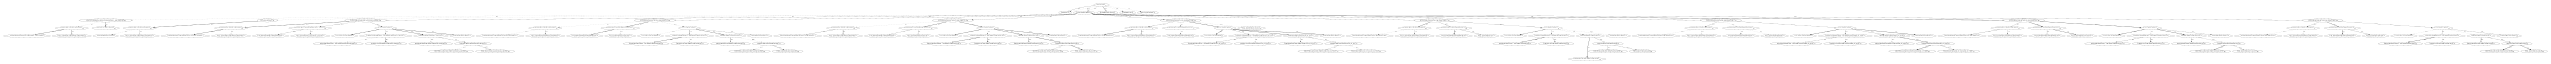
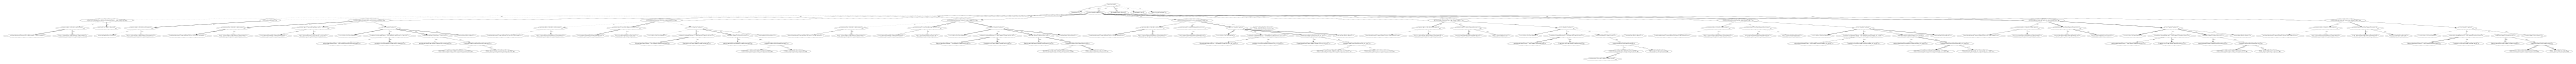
  digraph {
    fontname="Comic Neue"
    node [fontname="Comic Neue"]
    edge [arrowhead=odot fontname="Comic Neue" style=solid]
    n1 [label=<(METHOD,&lt;init&gt;)<SUB>642</SUB>>]
    n2 [label=<(PARAM,this)<SUB>642</SUB>>]
    n3 [label=<(BLOCK,&lt;empty&gt;,&lt;empty&gt;)<SUB>642</SUB>>]
    n4 [label=<(MODIFIER,CONSTRUCTOR)>]
    n5 [label=<(MODIFIER,PUBLIC)>]
    n6 [label=<(METHOD_RETURN,void)<SUB>652</SUB>>]
    n7 [label=<(&lt;operator&gt;.assignment,Hashtable this.calendarFields = new Hashtable())<SUB>640</SUB>>]
    n8 [label=<(&lt;init&gt;,new Hashtable())<SUB>640</SUB>>]
    n9 [label=<(put,this.calendarFields.put(MILLISECOND, new Intege...)<SUB>643</SUB>>]
    n10 [label=<(put,this.calendarFields.put(SECOND, new Integer(Cal...)<SUB>645</SUB>>]
    n11 [label=<(put,this.calendarFields.put(MINUTE, new Integer(Cal...)<SUB>646</SUB>>]
    n12 [label=<(put,this.calendarFields.put(HOUR, new Integer(Calen...)<SUB>647</SUB>>]
    n13 [label=<(put,this.calendarFields.put(DAY, new Integer(Calend...)<SUB>648</SUB>>]
    n14 [label=<(put,this.calendarFields.put(WEEK, new Integer(Calen...)<SUB>649</SUB>>]
    n15 [label=<(put,this.calendarFields.put(MONTH, new Integer(Cale...)<SUB>650</SUB>>]
    n16 [label=<(put,this.calendarFields.put(YEAR, new Integer(Calen...)<SUB>651</SUB>>]
    n17 [label=<(&lt;operator&gt;.fieldAccess,this.calendarFields)<SUB>640</SUB>>]
    n18 [label=<(&lt;operator&gt;.alloc,new Hashtable())<SUB>640</SUB>>]
    n19 [label=<(&lt;operator&gt;.fieldAccess,this.calendarFields)<SUB>640</SUB>>]
    n20 [label=<(&lt;operator&gt;.fieldAccess,this.calendarFields)<SUB>643</SUB>>]
    n21 [label=<(&lt;operator&gt;.fieldAccess,PropertyFile$Unit.MILLISECOND)<SUB>643</SUB>>]
    n22 [label=<(BLOCK,&lt;empty&gt;,&lt;empty&gt;)<SUB>644</SUB>>]
    n23 [label=<(&lt;operator&gt;.fieldAccess,this.calendarFields)<SUB>645</SUB>>]
    n24 [label=<(&lt;operator&gt;.fieldAccess,PropertyFile$Unit.SECOND)<SUB>645</SUB>>]
    n25 [label=<(BLOCK,&lt;empty&gt;,&lt;empty&gt;)<SUB>645</SUB>>]
    n26 [label=<(&lt;operator&gt;.fieldAccess,this.calendarFields)<SUB>646</SUB>>]
    n27 [label=<(&lt;operator&gt;.fieldAccess,PropertyFile$Unit.MINUTE)<SUB>646</SUB>>]
    n28 [label=<(BLOCK,&lt;empty&gt;,&lt;empty&gt;)<SUB>646</SUB>>]
    n29 [label=<(&lt;operator&gt;.fieldAccess,this.calendarFields)<SUB>647</SUB>>]
    n30 [label=<(&lt;operator&gt;.fieldAccess,PropertyFile$Unit.HOUR)<SUB>647</SUB>>]
    n31 [label=<(BLOCK,&lt;empty&gt;,&lt;empty&gt;)<SUB>647</SUB>>]
    n32 [label=<(FIELD_IDENTIFIER,HOUR,HOUR)<SUB>647</SUB>>]
    n33 [label=<(&lt;operator&gt;.fieldAccess,this.calendarFields)<SUB>648</SUB>>]
    n34 [label=<(&lt;operator&gt;.fieldAccess,PropertyFile$Unit.DAY)<SUB>648</SUB>>]
    n35 [label=<(BLOCK,&lt;empty&gt;,&lt;empty&gt;)<SUB>648</SUB>>]
    n36 [label=<(&lt;operator&gt;.fieldAccess,this.calendarFields)<SUB>649</SUB>>]
    n37 [label=<(&lt;operator&gt;.fieldAccess,PropertyFile$Unit.WEEK)<SUB>649</SUB>>]
    n38 [label=<(BLOCK,&lt;empty&gt;,&lt;empty&gt;)<SUB>649</SUB>>]
    n39 [label=<(&lt;operator&gt;.fieldAccess,this.calendarFields)<SUB>650</SUB>>]
    n40 [label=<(&lt;operator&gt;.fieldAccess,PropertyFile$Unit.MONTH)<SUB>650</SUB>>]
    n41 [label=<(BLOCK,&lt;empty&gt;,&lt;empty&gt;)<SUB>650</SUB>>]
    n42 [label=<(&lt;operator&gt;.fieldAccess,this.calendarFields)<SUB>651</SUB>>]
    n43 [label=<(&lt;operator&gt;.fieldAccess,PropertyFile$Unit.YEAR)<SUB>651</SUB>>]
    n44 [label=<(BLOCK,&lt;empty&gt;,&lt;empty&gt;)<SUB>651</SUB>>]
    n45 [label=<(IDENTIFIER,this,Hashtable this.calendarFields = new Hashtable())>]
    n46 [label=<(FIELD_IDENTIFIER,calendarFields,calendarFields)<SUB>640</SUB>>]
    n47 [label=<(IDENTIFIER,this,new Hashtable())>]
    n48 [label=<(FIELD_IDENTIFIER,calendarFields,calendarFields)<SUB>640</SUB>>]
    n49 [label=<(IDENTIFIER,this,this.calendarFields.put(MILLISECOND, new Intege...)>]
    n50 [label=<(FIELD_IDENTIFIER,calendarFields,calendarFields)<SUB>643</SUB>>]
    n51 [label=<(TYPE_REF,PropertyFile$Unit,PropertyFile$Unit)<SUB>643</SUB>>]
    n52 [label=<(FIELD_IDENTIFIER,MILLISECOND,MILLISECOND)<SUB>643</SUB>>]
    n53 [label=<(LOCAL,$obj13: java.lang.Integer)<SUB>644</SUB>>]
    n54 [label=<(&lt;operator&gt;.assignment,$obj13 = new Integer(Calendar.MILLISECOND))<SUB>644</SUB>>]
    n55 [label=<(&lt;init&gt;,new Integer(Calendar.MILLISECOND))<SUB>644</SUB>>]
    n56 [label=<(IDENTIFIER,$obj13,&lt;empty&gt;)<SUB>644</SUB>>]
    n57 [label=<(IDENTIFIER,$obj13,$obj13 = new Integer(Calendar.MILLISECOND))<SUB>644</SUB>>]
    n58 [label=<(&lt;operator&gt;.alloc,new Integer(Calendar.MILLISECOND))<SUB>644</SUB>>]
    n59 [label=<(IDENTIFIER,$obj13,new Integer(Calendar.MILLISECOND))<SUB>644</SUB>>]
    n60 [label=<(&lt;operator&gt;.fieldAccess,Calendar.MILLISECOND)<SUB>644</SUB>>]
    n61 [label=<(IDENTIFIER,Calendar,new Integer(Calendar.MILLISECOND))<SUB>644</SUB>>]
    n62 [label=<(FIELD_IDENTIFIER,MILLISECOND,MILLISECOND)<SUB>644</SUB>>]
    n63 [label=<(IDENTIFIER,this,this.calendarFields.put(SECOND, new Integer(Cal...)>]
    n64 [label=<(FIELD_IDENTIFIER,calendarFields,calendarFields)<SUB>645</SUB>>]
    n65 [label=<(TYPE_REF,PropertyFile$Unit,PropertyFile$Unit)<SUB>645</SUB>>]
    n66 [label=<(FIELD_IDENTIFIER,SECOND,SECOND)<SUB>645</SUB>>]
    n67 [label=<(LOCAL,$obj14: java.lang.Integer)<SUB>645</SUB>>]
    n68 [label=<(&lt;operator&gt;.assignment,$obj14 = new Integer(Calendar.SECOND))<SUB>645</SUB>>]
    n69 [label=<(&lt;init&gt;,new Integer(Calendar.SECOND))<SUB>645</SUB>>]
    n70 [label=<(IDENTIFIER,$obj14,&lt;empty&gt;)<SUB>645</SUB>>]
    n71 [label=<(IDENTIFIER,$obj14,$obj14 = new Integer(Calendar.SECOND))<SUB>645</SUB>>]
    n72 [label=<(&lt;operator&gt;.alloc,new Integer(Calendar.SECOND))<SUB>645</SUB>>]
    n73 [label=<(IDENTIFIER,$obj14,new Integer(Calendar.SECOND))<SUB>645</SUB>>]
    n74 [label=<(&lt;operator&gt;.fieldAccess,Calendar.SECOND)<SUB>645</SUB>>]
    n75 [label=<(IDENTIFIER,Calendar,new Integer(Calendar.SECOND))<SUB>645</SUB>>]
    n76 [label=<(FIELD_IDENTIFIER,SECOND,SECOND)<SUB>645</SUB>>]
    n77 [label=<(IDENTIFIER,this,this.calendarFields.put(MINUTE, new Integer(Cal...)>]
    n78 [label=<(FIELD_IDENTIFIER,calendarFields,calendarFields)<SUB>646</SUB>>]
    n79 [label=<(TYPE_REF,PropertyFile$Unit,PropertyFile$Unit)<SUB>646</SUB>>]
    n80 [label=<(FIELD_IDENTIFIER,MINUTE,MINUTE)<SUB>646</SUB>>]
    n81 [label=<(LOCAL,$obj15: java.lang.Integer)<SUB>646</SUB>>]
    n82 [label=<(&lt;operator&gt;.assignment,$obj15 = new Integer(Calendar.MINUTE))<SUB>646</SUB>>]
    n83 [label=<(&lt;init&gt;,new Integer(Calendar.MINUTE))<SUB>646</SUB>>]
    n84 [label=<(IDENTIFIER,$obj15,&lt;empty&gt;)<SUB>646</SUB>>]
    n85 [label=<(IDENTIFIER,$obj15,$obj15 = new Integer(Calendar.MINUTE))<SUB>646</SUB>>]
    n86 [label=<(&lt;operator&gt;.alloc,new Integer(Calendar.MINUTE))<SUB>646</SUB>>]
    n87 [label=<(IDENTIFIER,$obj15,new Integer(Calendar.MINUTE))<SUB>646</SUB>>]
    n88 [label=<(&lt;operator&gt;.fieldAccess,Calendar.MINUTE)<SUB>646</SUB>>]
    n89 [label=<(IDENTIFIER,Calendar,new Integer(Calendar.MINUTE))<SUB>646</SUB>>]
    n90 [label=<(FIELD_IDENTIFIER,MINUTE,MINUTE)<SUB>646</SUB>>]
    n91 [label=<(IDENTIFIER,this,this.calendarFields.put(HOUR, new Integer(Calen...)>]
    n92 [label=<(FIELD_IDENTIFIER,calendarFields,calendarFields)<SUB>647</SUB>>]
    n93 [label=<(TYPE_REF,PropertyFile$Unit,PropertyFile$Unit)<SUB>647</SUB>>]
    n94 [label=<(LOCAL,$obj16: java.lang.Integer)<SUB>647</SUB>>]
    n95 [label=<(&lt;operator&gt;.assignment,$obj16 = new Integer(Calendar.HOUR_OF_DAY))<SUB>647</SUB>>]
    n96 [label=<(&lt;init&gt;,new Integer(Calendar.HOUR_OF_DAY))<SUB>647</SUB>>]
    n97 [label=<(IDENTIFIER,$obj16,&lt;empty&gt;)<SUB>647</SUB>>]
    n98 [label=<(IDENTIFIER,$obj16,$obj16 = new Integer(Calendar.HOUR_OF_DAY))<SUB>647</SUB>>]
    n99 [label=<(&lt;operator&gt;.alloc,new Integer(Calendar.HOUR_OF_DAY))<SUB>647</SUB>>]
    n100 [label=<(IDENTIFIER,$obj16,new Integer(Calendar.HOUR_OF_DAY))<SUB>647</SUB>>]
    n101 [label=<(&lt;operator&gt;.fieldAccess,Calendar.HOUR_OF_DAY)<SUB>647</SUB>>]
    n102 [label=<(IDENTIFIER,Calendar,new Integer(Calendar.HOUR_OF_DAY))<SUB>647</SUB>>]
    n103 [label=<(FIELD_IDENTIFIER,HOUR_OF_DAY,HOUR_OF_DAY)<SUB>647</SUB>>]
    n104 [label=<(IDENTIFIER,this,this.calendarFields.put(DAY, new Integer(Calend...)>]
    n105 [label=<(FIELD_IDENTIFIER,calendarFields,calendarFields)<SUB>648</SUB>>]
    n106 [label=<(TYPE_REF,PropertyFile$Unit,PropertyFile$Unit)<SUB>648</SUB>>]
    n107 [label=<(FIELD_IDENTIFIER,DAY,DAY)<SUB>648</SUB>>]
    n108 [label=<(LOCAL,$obj17: java.lang.Integer)<SUB>648</SUB>>]
    n109 [label=<(&lt;operator&gt;.assignment,$obj17 = new Integer(Calendar.DATE))<SUB>648</SUB>>]
    n110 [label=<(&lt;init&gt;,new Integer(Calendar.DATE))<SUB>648</SUB>>]
    n111 [label=<(IDENTIFIER,$obj17,&lt;empty&gt;)<SUB>648</SUB>>]
    n112 [label=<(IDENTIFIER,$obj17,$obj17 = new Integer(Calendar.DATE))<SUB>648</SUB>>]
    n113 [label=<(&lt;operator&gt;.alloc,new Integer(Calendar.DATE))<SUB>648</SUB>>]
    n114 [label=<(IDENTIFIER,$obj17,new Integer(Calendar.DATE))<SUB>648</SUB>>]
    n115 [label=<(&lt;operator&gt;.fieldAccess,Calendar.DATE)<SUB>648</SUB>>]
    n116 [label=<(IDENTIFIER,Calendar,new Integer(Calendar.DATE))<SUB>648</SUB>>]
    n117 [label=<(FIELD_IDENTIFIER,DATE,DATE)<SUB>648</SUB>>]
    n118 [label=<(IDENTIFIER,this,this.calendarFields.put(WEEK, new Integer(Calen...)>]
    n119 [label=<(FIELD_IDENTIFIER,calendarFields,calendarFields)<SUB>649</SUB>>]
    n120 [label=<(TYPE_REF,PropertyFile$Unit,PropertyFile$Unit)<SUB>649</SUB>>]
    n121 [label=<(FIELD_IDENTIFIER,WEEK,WEEK)<SUB>649</SUB>>]
    n122 [label=<(LOCAL,$obj18: java.lang.Integer)<SUB>649</SUB>>]
    n123 [label=<(&lt;operator&gt;.assignment,$obj18 = new Integer(Calendar.WEEK_OF_YEAR))<SUB>649</SUB>>]
    n124 [label=<(&lt;init&gt;,new Integer(Calendar.WEEK_OF_YEAR))<SUB>649</SUB>>]
    n125 [label=<(IDENTIFIER,$obj18,&lt;empty&gt;)<SUB>649</SUB>>]
    n126 [label=<(IDENTIFIER,$obj18,$obj18 = new Integer(Calendar.WEEK_OF_YEAR))<SUB>649</SUB>>]
    n127 [label=<(&lt;operator&gt;.alloc,new Integer(Calendar.WEEK_OF_YEAR))<SUB>649</SUB>>]
    n128 [label=<(IDENTIFIER,$obj18,new Integer(Calendar.WEEK_OF_YEAR))<SUB>649</SUB>>]
    n129 [label=<(&lt;operator&gt;.fieldAccess,Calendar.WEEK_OF_YEAR)<SUB>649</SUB>>]
    n130 [label=<(IDENTIFIER,Calendar,new Integer(Calendar.WEEK_OF_YEAR))<SUB>649</SUB>>]
    n131 [label=<(FIELD_IDENTIFIER,WEEK_OF_YEAR,WEEK_OF_YEAR)<SUB>649</SUB>>]
    n132 [label=<(IDENTIFIER,this,this.calendarFields.put(MONTH, new Integer(Cale...)>]
    n133 [label=<(FIELD_IDENTIFIER,calendarFields,calendarFields)<SUB>650</SUB>>]
    n134 [label=<(TYPE_REF,PropertyFile$Unit,PropertyFile$Unit)<SUB>650</SUB>>]
    n135 [label=<(FIELD_IDENTIFIER,MONTH,MONTH)<SUB>650</SUB>>]
    n136 [label=<(LOCAL,$obj19: java.lang.Integer)<SUB>650</SUB>>]
    n137 [label=<(&lt;operator&gt;.assignment,$obj19 = new Integer(Calendar.MONTH))<SUB>650</SUB>>]
    n138 [label=<(&lt;init&gt;,new Integer(Calendar.MONTH))<SUB>650</SUB>>]
    n139 [label=<(IDENTIFIER,$obj19,&lt;empty&gt;)<SUB>650</SUB>>]
    n140 [label=<(IDENTIFIER,$obj19,$obj19 = new Integer(Calendar.MONTH))<SUB>650</SUB>>]
    n141 [label=<(&lt;operator&gt;.alloc,new Integer(Calendar.MONTH))<SUB>650</SUB>>]
    n142 [label=<(IDENTIFIER,$obj19,new Integer(Calendar.MONTH))<SUB>650</SUB>>]
    n143 [label=<(&lt;operator&gt;.fieldAccess,Calendar.MONTH)<SUB>650</SUB>>]
    n144 [label=<(IDENTIFIER,Calendar,new Integer(Calendar.MONTH))<SUB>650</SUB>>]
    n145 [label=<(FIELD_IDENTIFIER,MONTH,MONTH)<SUB>650</SUB>>]
    n146 [label=<(IDENTIFIER,this,this.calendarFields.put(YEAR, new Integer(Calen...)>]
    n147 [label=<(FIELD_IDENTIFIER,calendarFields,calendarFields)<SUB>651</SUB>>]
    n148 [label=<(TYPE_REF,PropertyFile$Unit,PropertyFile$Unit)<SUB>651</SUB>>]
    n149 [label=<(FIELD_IDENTIFIER,YEAR,YEAR)<SUB>651</SUB>>]
    n150 [label=<(LOCAL,$obj20: java.lang.Integer)<SUB>651</SUB>>]
    n151 [label=<(&lt;operator&gt;.assignment,$obj20 = new Integer(Calendar.YEAR))<SUB>651</SUB>>]
    n152 [label=<(&lt;init&gt;,new Integer(Calendar.YEAR))<SUB>651</SUB>>]
    n153 [label=<(IDENTIFIER,$obj20,&lt;empty&gt;)<SUB>651</SUB>>]
    n154 [label=<(IDENTIFIER,$obj20,$obj20 = new Integer(Calendar.YEAR))<SUB>651</SUB>>]
    n155 [label=<(&lt;operator&gt;.alloc,new Integer(Calendar.YEAR))<SUB>651</SUB>>]
    n156 [label=<(IDENTIFIER,$obj20,new Integer(Calendar.YEAR))<SUB>651</SUB>>]
    n157 [label=<(&lt;operator&gt;.fieldAccess,Calendar.YEAR)<SUB>651</SUB>>]
    n158 [label=<(IDENTIFIER,Calendar,new Integer(Calendar.YEAR))<SUB>651</SUB>>]
    n159 [label=<(FIELD_IDENTIFIER,YEAR,YEAR)<SUB>651</SUB>>]
    n1 -> n2 [label="AST: "]
    n1 -> n2 [arrowhead=normal label="DDG: " style=dotted]
    n1 -> n3 [arrowhead=normal label="AST: " style=dotted]
    n1 -> n4 [label="AST: " style=bold]
    n1 -> n5 [arrowhead=normal label="AST: " style=dotted]
    n1 -> n6 [arrowhead=normal label="AST: " style=dotted]
    n3 -> n7 [label="AST: " style=dotted]
    n3 -> n8 [label="AST: " style=dotted]
    n3 -> n9 [label="AST: "]
    n3 -> n10 [label="AST: "]
    n3 -> n11 [arrowhead=normal label="AST: "]
    n3 -> n12 [arrowhead=normal label="AST: "]
    n3 -> n13 [label="AST: "]
    n3 -> n14 [label="AST: "]
    n3 -> n15 [label="AST: " style=bold]
    n3 -> n16 [label="AST: "]
    n7 -> n17 [label="AST: " style=dotted]
    n7 -> n18 [arrowhead=normal label="AST: " style=bold]
    n8 -> n19 [arrowhead=normal label="AST: " style=bold]
    n9 -> n20 [label="AST: " style=bold]
    n9 -> n21 [arrowhead=normal label="AST: "]
    n9 -> n22 [arrowhead=normal label="AST: "]
    n10 -> n23 [arrowhead=normal label="AST: " style=dotted]
    n10 -> n24 [label="AST: " style=bold]
    n10 -> n25 [arrowhead=normal label="AST: " style=dotted]
    n11 -> n26 [label="AST: " style=dotted]
    n11 -> n27 [label="AST: " style=bold]
    n11 -> n28 [label="AST: " style=bold]
    n12 -> n29 [arrowhead=normal label="AST: "]
    n12 -> n30 [arrowhead=normal label="AST: " style=dotted]
    n12 -> n31 [label="AST: " style=bold]
    n12 -> n32 [label="AST: " style=dotted]
    n13 -> n33 [label="AST: " style=bold]
    n13 -> n34 [label="AST: "]
    n13 -> n35 [arrowhead=normal label="AST: "]
    n14 -> n36 [arrowhead=normal label="AST: "]
    n14 -> n37 [label="AST: " style=dotted]
    n14 -> n38 [label="AST: "]
    n15 -> n39 [label="AST: "]
    n15 -> n40 [arrowhead=normal label="AST: " style=bold]
    n15 -> n41 [arrowhead=normal label="AST: " style=bold]
    n16 -> n42 [arrowhead=normal label="AST: "]
    n16 -> n43 [label="AST: " style=bold]
    n16 -> n44 [arrowhead=normal label="AST: "]
    n17 -> n45 [label="AST: " style=bold]
    n17 -> n46 [label="AST: " style=bold]
    n19 -> n47 [arrowhead=normal label="AST: " style=dotted]
    n19 -> n48 [label="AST: "]
    n20 -> n49 [arrowhead=normal label="AST: " style=bold]
    n20 -> n50 [label="AST: " style=dotted]
    n21 -> n51 [arrowhead=normal label="AST: "]
    n21 -> n52 [arrowhead=normal label="AST: "]
    n22 -> n53 [arrowhead=normal label="AST: " style=bold]
    n22 -> n54 [arrowhead=normal label="AST: "]
    n22 -> n55 [arrowhead=normal label="AST: " style=bold]
    n22 -> n56 [label="AST: " style=bold]
    n23 -> n63 [label="AST: " style=dotted]
    n23 -> n64 [arrowhead=normal label="AST: "]
    n24 -> n65 [label="AST: " style=bold]
    n24 -> n66 [label="AST: " style=dotted]
    n25 -> n67 [label="AST: " style=dotted]
    n25 -> n68 [label="AST: " style=bold]
    n25 -> n69 [label="AST: " style=bold]
    n25 -> n70 [label="AST: "]
    n26 -> n77 [label="AST: "]
    n26 -> n78 [label="AST: " style=bold]
    n27 -> n79 [label="AST: "]
    n27 -> n80 [label="AST: "]
    n28 -> n81 [label="AST: " style=bold]
    n28 -> n82 [arrowhead=normal label="AST: " style=dotted]
    n28 -> n83 [label="AST: " style=bold]
    n28 -> n84 [arrowhead=normal label="AST: " style=bold]
    n29 -> n91 [arrowhead=normal label="AST: " style=bold]
    n29 -> n92 [label="AST: " style=bold]
    n30 -> n93 [arrowhead=normal label="AST: " style=dotted]
    n31 -> n94 [arrowhead=normal label="AST: " style=bold]
    n31 -> n95 [arrowhead=normal label="AST: "]
    n31 -> n96 [label="AST: " style=bold]
    n31 -> n97 [label="AST: " style=bold]
    n33 -> n104 [arrowhead=normal label="AST: " style=dotted]
    n33 -> n105 [arrowhead=normal label="AST: "]
    n34 -> n106 [arrowhead=normal label="AST: " style=bold]
    n34 -> n107 [label="AST: "]
    n35 -> n108 [arrowhead=normal label="AST: " style=bold]
    n35 -> n109 [arrowhead=normal label="AST: "]
    n35 -> n110 [arrowhead=normal label="AST: " style=dotted]
    n35 -> n111 [label="AST: " style=dotted]
    n36 -> n118 [label="AST: " style=dotted]
    n36 -> n119 [label="AST: " style=dotted]
    n37 -> n120 [arrowhead=normal label="AST: " style=dotted]
    n37 -> n121 [label="AST: " style=dotted]
    n38 -> n122 [arrowhead=normal label="AST: " style=bold]
    n38 -> n123 [arrowhead=normal label="AST: "]
    n38 -> n124 [arrowhead=normal label="AST: "]
    n38 -> n125 [arrowhead=normal label="AST: " style=bold]
    n39 -> n132 [arrowhead=normal label="AST: "]
    n39 -> n133 [arrowhead=normal label="AST: "]
    n40 -> n134 [label="AST: "]
    n40 -> n135 [label="AST: " style=bold]
    n41 -> n136 [arrowhead=normal label="AST: " style=bold]
    n41 -> n137 [label="AST: " style=dotted]
    n41 -> n138 [arrowhead=normal label="AST: " style=bold]
    n41 -> n139 [arrowhead=normal label="AST: "]
    n42 -> n146 [arrowhead=normal label="AST: " style=dotted]
    n42 -> n147 [label="AST: " style=dotted]
    n43 -> n148 [arrowhead=normal label="AST: " style=bold]
    n43 -> n149 [arrowhead=normal label="AST: "]
    n44 -> n150 [arrowhead=normal label="AST: " style=dotted]
    n44 -> n151 [label="AST: "]
    n44 -> n152 [label="AST: " style=dotted]
    n44 -> n153 [label="AST: "]
    n54 -> n57 [label="AST: " style=dotted]
    n54 -> n58 [arrowhead=normal label="AST: " style=bold]
    n55 -> n59 [label="AST: " style=dotted]
    n55 -> n60 [arrowhead=normal label="AST: "]
    n60 -> n61 [label="AST: " style=dotted]
    n60 -> n62 [label="AST: "]
    n68 -> n71 [label="AST: " style=bold]
    n68 -> n72 [label="AST: " style=dotted]
    n69 -> n73 [label="AST: " style=bold]
    n69 -> n74 [label="DDG: " style=dotted]
    n74 -> n75 [arrowhead=normal label="AST: " style=dotted]
    n74 -> n76 [arrowhead=normal label="AST: "]
    n82 -> n85 [label="AST: " style=bold]
    n82 -> n86 [arrowhead=normal label="AST: " style=bold]
    n83 -> n87 [label="AST: " style=bold]
    n83 -> n88 [label="AST: " style=bold]
    n88 -> n89 [label="AST: "]
    n88 -> n90 [arrowhead=normal label="AST: " style=bold]
    n95 -> n98 [arrowhead=normal label="AST: "]
    n95 -> n99 [label="AST: " style=dotted]
    n96 -> n100 [arrowhead=normal label="AST: "]
    n96 -> n101 [label="AST: "]
    n101 -> n102 [label="AST: "]
    n101 -> n103 [label="AST: " style=dotted]
    n109 -> n112 [label="AST: " style=bold]
    n109 -> n113 [arrowhead=normal label="AST: "]
-   n110 -> n114 [arrowhead=normal label="AST: " style=bold]
+   n116 -> n114 [arrowhead=normal label="AST: " style=bold]
    n110 -> n115 [label="AST: "]
    n115 -> n116 [label="AST: "]
    n115 -> n117 [arrowhead=normal label="AST: "]
    n123 -> n126 [label="AST: "]
    n123 -> n127 [arrowhead=normal label="AST: " style=dotted]
    n124 -> n128 [label="AST: " style=dotted]
    n124 -> n129 [label="AST: " style=bold]
    n129 -> n130 [arrowhead=normal label="AST: " style=bold]
    n129 -> n131 [arrowhead=normal label="AST: "]
    n137 -> n140 [arrowhead=normal label="AST: "]
    n137 -> n141 [arrowhead=normal label="AST: " style=bold]
    n138 -> n142 [arrowhead=normal label="AST: "]
    n138 -> n143 [label="AST: "]
    n143 -> n144 [label="AST: " style=bold]
    n143 -> n145 [label="AST: "]
    n151 -> n154 [arrowhead=normal label="DDG: " style=bold]
    n151 -> n155 [label="AST: " style=dotted]
    n152 -> n156 [label="AST: " style=bold]
    n152 -> n157 [arrowhead=normal label="AST: "]
    n157 -> n158 [arrowhead=normal label="AST: " style=bold]
    n157 -> n159 [arrowhead=normal label="AST: " style=bold]
  }
